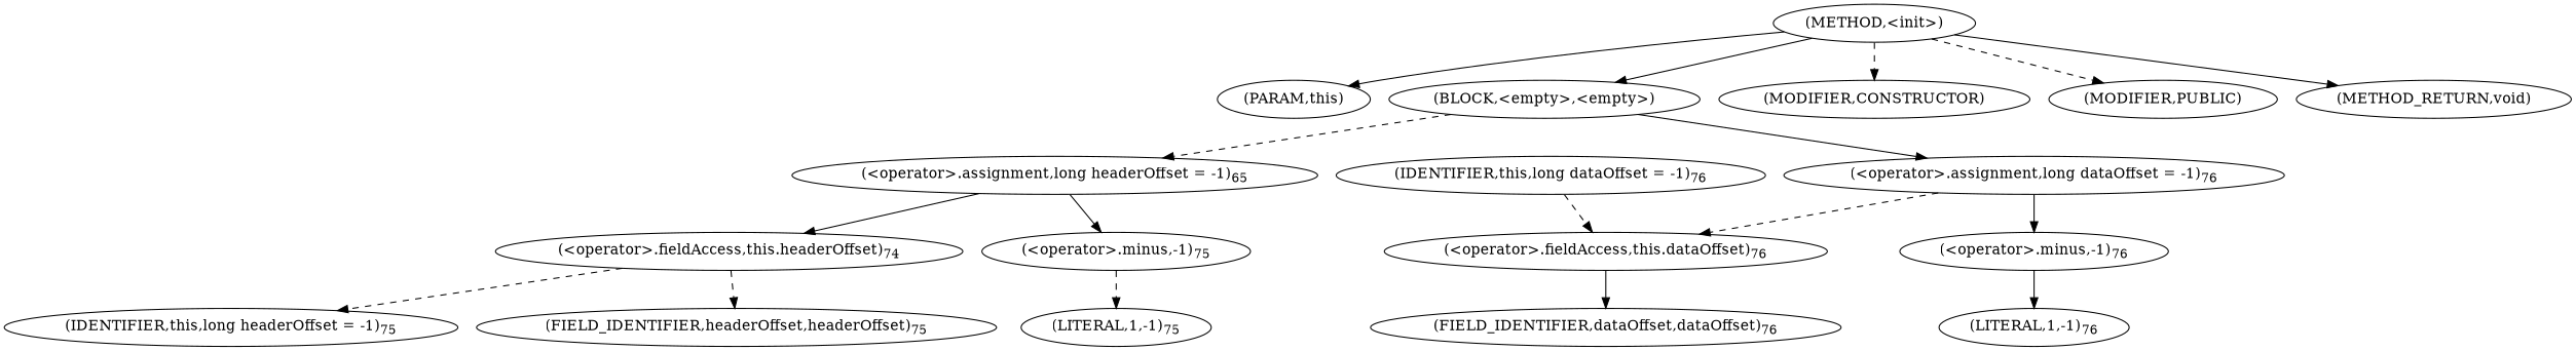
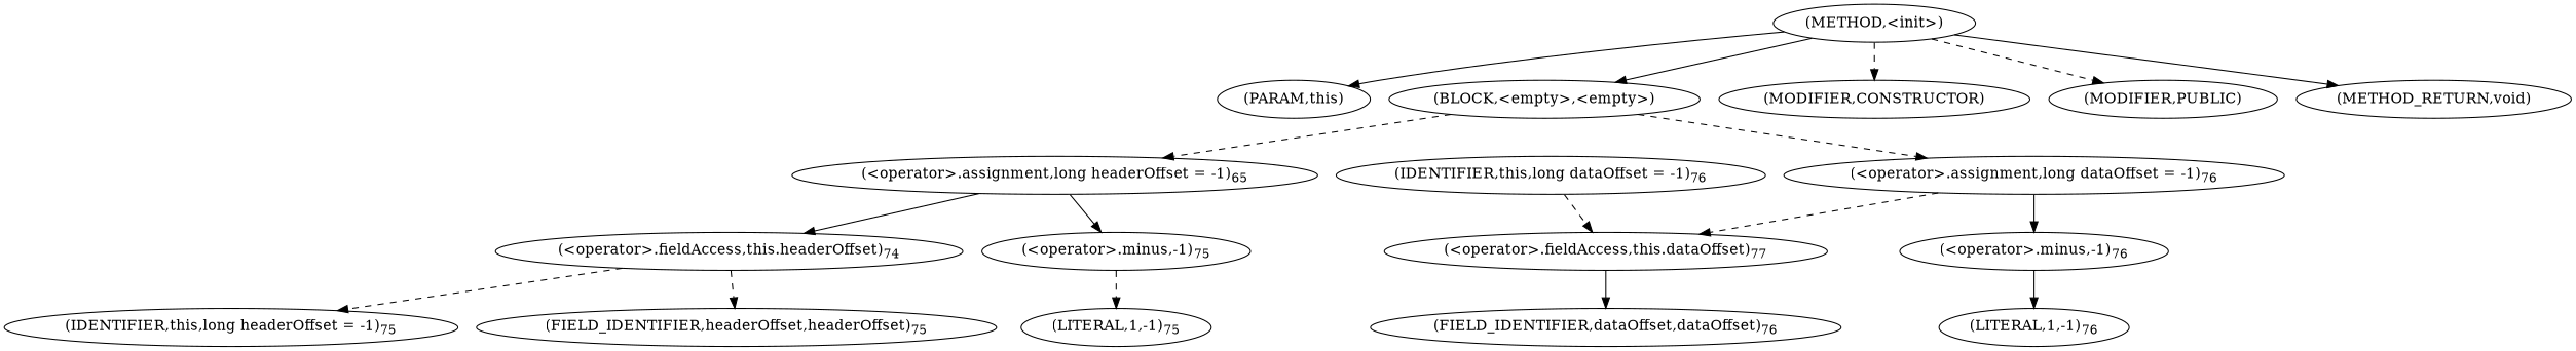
  digraph {
    edge [style=solid]
    n1 [label=<(METHOD,&lt;init&gt;)>]
    n2 [label=<(PARAM,this)>]
    n3 [label=<(BLOCK,&lt;empty&gt;,&lt;empty&gt;)>]
    n4 [label=<(MODIFIER,CONSTRUCTOR)>]
    n5 [label=<(MODIFIER,PUBLIC)>]
    n6 [label=<(METHOD_RETURN,void)>]
    n7 [label=<(&lt;operator&gt;.assignment,long headerOffset = -1)<SUB>65</SUB>>]
    n8 [label=<(&lt;operator&gt;.assignment,long dataOffset = -1)<SUB>76</SUB>>]
    n9 [label=<(&lt;operator&gt;.fieldAccess,this.headerOffset)<SUB>74</SUB>>]
    n10 [label=<(&lt;operator&gt;.minus,-1)<SUB>75</SUB>>]
-   n11 [label=<(&lt;operator&gt;.fieldAccess,this.dataOffset)<SUB>76</SUB>>]
+   n11 [label=<(&lt;operator&gt;.fieldAccess,this.dataOffset)<SUB>77</SUB>>]
    n12 [label=<(&lt;operator&gt;.minus,-1)<SUB>76</SUB>>]
    n13 [label=<(IDENTIFIER,this,long headerOffset = -1)<SUB>75</SUB>>]
    n14 [label=<(FIELD_IDENTIFIER,headerOffset,headerOffset)<SUB>75</SUB>>]
    n15 [label=<(LITERAL,1,-1)<SUB>75</SUB>>]
    n16 [label=<(FIELD_IDENTIFIER,dataOffset,dataOffset)<SUB>76</SUB>>]
    n17 [label=<(LITERAL,1,-1)<SUB>76</SUB>>]
    n18 [label=<(IDENTIFIER,this,long dataOffset = -1)<SUB>76</SUB>>]
    n1 -> n2
    n1 -> n3
    n1 -> n4 [style=dashed]
    n1 -> n5 [style=dashed]
    n1 -> n6
    n3 -> n7 [style=dashed]
-   n3 -> n8
+   n3 -> n8 [style=dashed]
    n7 -> n9
    n7 -> n10
    n8 -> n11 [style=dashed]
    n8 -> n12
    n9 -> n13 [style=dashed]
    n9 -> n14 [style=dashed]
    n10 -> n15 [style=dashed]
    n11 -> n16
    n12 -> n17
    n18 -> n11 [style=dashed]
  }
